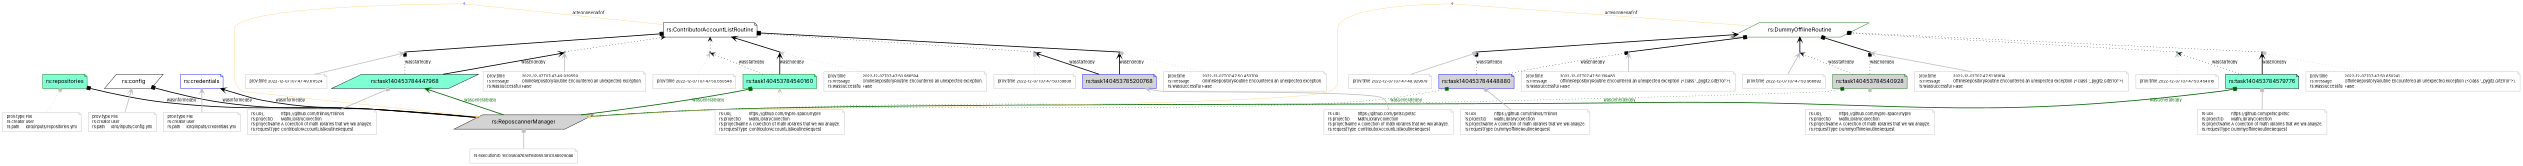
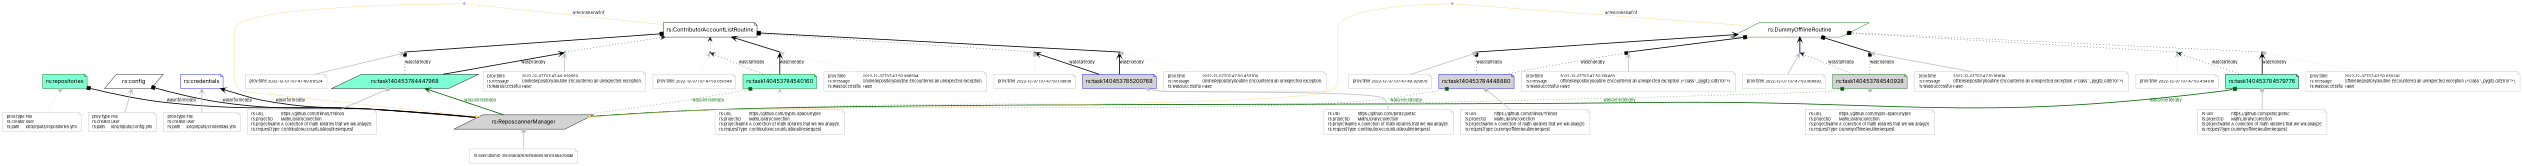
  digraph {
    fontname=Inter
    rankdir=BT
    node [color=gray fontname=Inter shape=note style=filled]
    edge [arrowhead=box fontname=Inter fontsize=10.0 style=bold]
    n1 [color=black fillcolor=lightgrey label="rs:ReposcannerManager" shape=parallelogram]
    n2 [color=darkgreen fillcolor=aquamarine label="rs:repositories"]
    n3 [color=blue fillcolor=white label="rs:credentials"]
    n4 [color=black fillcolor=white label="rs:config" shape=parallelogram]
    n5 [color=black fillcolor=aquamarine label="rs:task140453784447968" shape=parallelogram]
    n6 [color=blue fillcolor=lightgrey label="rs:task140453784448880"]
    n7 [color=black fillcolor=aquamarine label="rs:task140453784579776"]
    n8 [color=darkgreen fillcolor=aquamarine label="rs:task140453784540160"]
    n9 [color=darkgreen fillcolor=lightgrey label="rs:task140453784540928"]
    b3 [color=darkgreen fillcolor=lightgrey shape=point]
    b4 [color=blue fillcolor=aquamarine shape=point]
    b5 [color=blue fillcolor=lightgrey shape=point]
    b6 [color=blue fillcolor=lightgrey shape=point]
    n14 [color=blue fillcolor=lightgrey label="rs:task140453785200768"]
    b7 [color=blue fillcolor=lightgrey shape=point]
    b8 [color=black fillcolor=aquamarine shape=point]
    b9 [color=darkgreen fillcolor=aquamarine shape=point]
    b10 [color=black fillcolor=white shape=point]
    b11 [color=black fillcolor=aquamarine shape=point]
    b12 [color=black fillcolor=white shape=point]
    b13 [color=blue fillcolor=lightgrey shape=point]
    b14 [color=black fillcolor=aquamarine shape=point]
-   n23 [fontcolor=black fontsize=10 label=<<TABLE cellpadding="0" border="0">     <TR>         <TD align="left" href="reposcanner/executionID">rs:executionID</TD>         <TD align="left">1ec9380a763e11ed955391c5889290a6</TD>     </TR>     </TABLE>> style=""]
+   n23 [fontcolor=black fontsize=10 label=<<TABLE cellpadding="0" border="0">     <TR>         <TD align="left" href="reposcanner/executionID">rs:executionID</TD>         <TD align="left">1ec9380a763e11ed955391c5884290a6</TD>     </TR>     </TABLE>> style=""]
    n24 [fontcolor=black fontsize=10 label=<<TABLE cellpadding="0" border="0">     <TR>         <TD align="left" href="http://www.w3.org/ns/prov#type">prov:type</TD>         <TD align="left">File</TD>     </TR>     <TR>         <TD align="left" href="reposcanner/creator">rs:creator</TD>         <TD align="left">user</TD>     </TR>     <TR>         <TD align="left" href="reposcanner/path">rs:path</TD>         <TD align="left">ldrd/inputs/repositories.yml</TD>     </TR>     </TABLE>> style=""]
    n25 [fontcolor=black fontsize=10 label=<<TABLE cellpadding="0" border="0">     <TR>         <TD align="left" href="http://www.w3.org/ns/prov#type">prov:type</TD>         <TD align="left">File</TD>     </TR>     <TR>         <TD align="left" href="reposcanner/creator">rs:creator</TD>         <TD align="left">user</TD>     </TR>     <TR>         <TD align="left" href="reposcanner/path">rs:path</TD>         <TD align="left">ldrd/inputs/credentials.yml</TD>     </TR>     </TABLE>> style=""]
    n26 [fontcolor=black fontsize=10 label=<<TABLE cellpadding="0" border="0">     <TR>         <TD align="left" href="http://www.w3.org/ns/prov#type">prov:type</TD>         <TD align="left">File</TD>     </TR>     <TR>         <TD align="left" href="reposcanner/creator">rs:creator</TD>         <TD align="left">user</TD>     </TR>     <TR>         <TD align="left" href="reposcanner/path">rs:path</TD>         <TD align="left">ldrd/inputs/config.yml</TD>     </TR>     </TABLE>> style=""]
    n27 [color=black fillcolor=white label="rs:ContributorAccountListRoutine"]
    b1 [color=blue fillcolor=white shape=point]
    n29 [color=darkgreen fillcolor=white label="rs:DummyOfflineRoutine" shape=parallelogram]
    b2 [color=black fillcolor=white shape=point]
    n31 [fontcolor=black fontsize=10 label=<<TABLE cellpadding="0" border="0">     <TR>         <TD align="left" href="reposcanner/URL">rs:URL</TD>         <TD align="left">https://github.com/trilinos/Trilinos</TD>     </TR>     <TR>         <TD align="left" href="reposcanner/projectID">rs:projectID</TD>         <TD align="left">MathLibraryCollection</TD>     </TR>     <TR>         <TD align="left" href="reposcanner/projectName">rs:projectName</TD>         <TD align="left">A collection of math libraries that we will analyze.</TD>     </TR>     <TR>         <TD align="left" href="reposcanner/requestType">rs:requestType</TD>         <TD align="left">ContributorAccountListRoutineRequest</TD>     </TR>     </TABLE>> style=""]
    n32 [fontcolor=black fontsize=10 label=<<TABLE cellpadding="0" border="0">     <TR>         <TD align="left" href="reposcanner/URL">rs:URL</TD>         <TD align="left">https://github.com/trilinos/Trilinos</TD>     </TR>     <TR>         <TD align="left" href="reposcanner/projectID">rs:projectID</TD>         <TD align="left">MathLibraryCollection</TD>     </TR>     <TR>         <TD align="left" href="reposcanner/projectName">rs:projectName</TD>         <TD align="left">A collection of math libraries that we will analyze.</TD>     </TR>     <TR>         <TD align="left" href="reposcanner/requestType">rs:requestType</TD>         <TD align="left">DummyOfflineRoutineRequest</TD>     </TR>     </TABLE>> style=""]
    n33 [fontcolor=black fontsize=10 label=<<TABLE cellpadding="0" border="0">     <TR>         <TD align="left" href="reposcanner/URL">rs:URL</TD>         <TD align="left">https://github.com/petsc/petsc</TD>     </TR>     <TR>         <TD align="left" href="reposcanner/projectID">rs:projectID</TD>         <TD align="left">MathLibraryCollection</TD>     </TR>     <TR>         <TD align="left" href="reposcanner/projectName">rs:projectName</TD>         <TD align="left">A collection of math libraries that we will analyze.</TD>     </TR>     <TR>         <TD align="left" href="reposcanner/requestType">rs:requestType</TD>         <TD align="left">ContributorAccountListRoutineRequest</TD>     </TR>     </TABLE>> style=""]
    n34 [fontcolor=black fontsize=10 label=<<TABLE cellpadding="0" border="0">     <TR>         <TD align="left" href="reposcanner/URL">rs:URL</TD>         <TD align="left">https://github.com/petsc/petsc</TD>     </TR>     <TR>         <TD align="left" href="reposcanner/projectID">rs:projectID</TD>         <TD align="left">MathLibraryCollection</TD>     </TR>     <TR>         <TD align="left" href="reposcanner/projectName">rs:projectName</TD>         <TD align="left">A collection of math libraries that we will analyze.</TD>     </TR>     <TR>         <TD align="left" href="reposcanner/requestType">rs:requestType</TD>         <TD align="left">DummyOfflineRoutineRequest</TD>     </TR>     </TABLE>> style=""]
    n35 [fontcolor=black fontsize=10 label=<<TABLE cellpadding="0" border="0">     <TR>         <TD align="left" href="reposcanner/URL">rs:URL</TD>         <TD align="left">https://github.com/hypre-space/hypre</TD>     </TR>     <TR>         <TD align="left" href="reposcanner/projectID">rs:projectID</TD>         <TD align="left">MathLibraryCollection</TD>     </TR>     <TR>         <TD align="left" href="reposcanner/projectName">rs:projectName</TD>         <TD align="left">A collection of math libraries that we will analyze.</TD>     </TR>     <TR>         <TD align="left" href="reposcanner/requestType">rs:requestType</TD>         <TD align="left">ContributorAccountListRoutineRequest</TD>     </TR>     </TABLE>> style=""]
    n36 [fontcolor=black fontsize=10 label=<<TABLE cellpadding="0" border="0">     <TR>         <TD align="left" href="reposcanner/URL">rs:URL</TD>         <TD align="left">https://github.com/hypre-space/hypre</TD>     </TR>     <TR>         <TD align="left" href="reposcanner/projectID">rs:projectID</TD>         <TD align="left">MathLibraryCollection</TD>     </TR>     <TR>         <TD align="left" href="reposcanner/projectName">rs:projectName</TD>         <TD align="left">A collection of math libraries that we will analyze.</TD>     </TR>     <TR>         <TD align="left" href="reposcanner/requestType">rs:requestType</TD>         <TD align="left">DummyOfflineRoutineRequest</TD>     </TR>     </TABLE>> style=""]
    n37 [fontcolor=black fontsize=10 label=<<TABLE cellpadding="0" border="0">     <TR>         <TD align="left" href="http://www.w3.org/ns/prov#time">prov:time</TD>         <TD align="left">2022-12-07T07:47:49.611524</TD>     </TR>     </TABLE>> style=""]
    n38 [fontcolor=black fontsize=10 label=<<TABLE cellpadding="0" border="0">     <TR>         <TD align="left" href="http://www.w3.org/ns/prov#time">prov:time</TD>         <TD align="left">2022-12-07T07:47:49.929559</TD>     </TR>     <TR>         <TD align="left" href="reposcanner/message">rs:message</TD>         <TD align="left">OnlineRepositoryRoutine Encountered an unexpected exception.</TD>     </TR>     <TR>         <TD align="left" href="reposcanner/wasSuccessful">rs:wasSuccessful</TD>         <TD align="left">False</TD>     </TR>     </TABLE>> style=""]
    n39 [fontcolor=black fontsize=10 label=<<TABLE cellpadding="0" border="0">     <TR>         <TD align="left" href="http://www.w3.org/ns/prov#time">prov:time</TD>         <TD align="left">2022-12-07T07:47:49.929879</TD>     </TR>     </TABLE>> style=""]
    n40 [fontcolor=black fontsize=10 label=<<TABLE cellpadding="0" border="0">     <TR>         <TD align="left" href="http://www.w3.org/ns/prov#time">prov:time</TD>         <TD align="left">2022-12-07T07:47:50.139483</TD>     </TR>     <TR>         <TD align="left" href="reposcanner/message">rs:message</TD>         <TD align="left">OfflineRepositoryRoutine Encountered an unexpected exception (&lt;class &#x27;_pygit2.GitError&#x27;&gt;).</TD>     </TR>     <TR>         <TD align="left" href="reposcanner/wasSuccessful">rs:wasSuccessful</TD>         <TD align="left">False</TD>     </TR>     </TABLE>> style=""]
    n41 [fontcolor=black fontsize=10 label=<<TABLE cellpadding="0" border="0">     <TR>         <TD align="left" href="http://www.w3.org/ns/prov#time">prov:time</TD>         <TD align="left">2022-12-07T07:47:50.139808</TD>     </TR>     </TABLE>> style=""]
    n42 [fontcolor=black fontsize=10 label=<<TABLE cellpadding="0" border="0">     <TR>         <TD align="left" href="http://www.w3.org/ns/prov#time">prov:time</TD>         <TD align="left">2022-12-07T07:47:50.453709</TD>     </TR>     <TR>         <TD align="left" href="reposcanner/message">rs:message</TD>         <TD align="left">OnlineRepositoryRoutine Encountered an unexpected exception.</TD>     </TR>     <TR>         <TD align="left" href="reposcanner/wasSuccessful">rs:wasSuccessful</TD>         <TD align="left">False</TD>     </TR>     </TABLE>> style=""]
    n43 [fontcolor=black fontsize=10 label=<<TABLE cellpadding="0" border="0">     <TR>         <TD align="left" href="http://www.w3.org/ns/prov#time">prov:time</TD>         <TD align="left">2022-12-07T07:47:50.454018</TD>     </TR>     </TABLE>> style=""]
    n44 [fontcolor=black fontsize=10 label=<<TABLE cellpadding="0" border="0">     <TR>         <TD align="left" href="http://www.w3.org/ns/prov#time">prov:time</TD>         <TD align="left">2022-12-07T07:47:50.650241</TD>     </TR>     <TR>         <TD align="left" href="reposcanner/message">rs:message</TD>         <TD align="left">OfflineRepositoryRoutine Encountered an unexpected exception (&lt;class &#x27;_pygit2.GitError&#x27;&gt;).</TD>     </TR>     <TR>         <TD align="left" href="reposcanner/wasSuccessful">rs:wasSuccessful</TD>         <TD align="left">False</TD>     </TR>     </TABLE>> style=""]
    n45 [fontcolor=black fontsize=10 label=<<TABLE cellpadding="0" border="0">     <TR>         <TD align="left" href="http://www.w3.org/ns/prov#time">prov:time</TD>         <TD align="left">2022-12-07T07:47:50.650546</TD>     </TR>     </TABLE>> style=""]
    n46 [fontcolor=black fontsize=10 label=<<TABLE cellpadding="0" border="0">     <TR>         <TD align="left" href="http://www.w3.org/ns/prov#time">prov:time</TD>         <TD align="left">2022-12-07T07:47:50.966594</TD>     </TR>     <TR>         <TD align="left" href="reposcanner/message">rs:message</TD>         <TD align="left">OnlineRepositoryRoutine Encountered an unexpected exception.</TD>     </TR>     <TR>         <TD align="left" href="reposcanner/wasSuccessful">rs:wasSuccessful</TD>         <TD align="left">False</TD>     </TR>     </TABLE>> style=""]
    n47 [fontcolor=black fontsize=10 label=<<TABLE cellpadding="0" border="0">     <TR>         <TD align="left" href="http://www.w3.org/ns/prov#time">prov:time</TD>         <TD align="left">2022-12-07T07:47:50.966892</TD>     </TR>     </TABLE>> style=""]
    n48 [fontcolor=black fontsize=10 label=<<TABLE cellpadding="0" border="0">     <TR>         <TD align="left" href="http://www.w3.org/ns/prov#time">prov:time</TD>         <TD align="left">2022-12-07T07:47:51.161614</TD>     </TR>     <TR>         <TD align="left" href="reposcanner/message">rs:message</TD>         <TD align="left">OfflineRepositoryRoutine Encountered an unexpected exception (&lt;class &#x27;_pygit2.GitError&#x27;&gt;).</TD>     </TR>     <TR>         <TD align="left" href="reposcanner/wasSuccessful">rs:wasSuccessful</TD>         <TD align="left">False</TD>     </TR>     </TABLE>> style=""]
    n1 -> n2 [label=wasInformedBy]
    n1 -> n3 [arrowhead=vee label=wasInformedBy]
    n1 -> n4 [label=wasInformedBy]
    n1 -> n5 [arrowhead=vee color=darkgreen fontcolor=darkgreen label=wasGeneratedBy]
    n1 -> n6 [color=darkgreen fontcolor=darkgreen label=wasGeneratedBy style=dotted]
    n1 -> n7 [color=darkgreen fontcolor=darkgreen label=wasGeneratedBy]
-   n1 -> n8 [color=darkgreen fontcolor=darkgreen label=wasGeneratedBy]
+   n1 -> n8 [color=darkgreen fontcolor=darkgreen label=wasGeneratedBy style=dotted]
    n1 -> n9 [color=darkgreen fontcolor=darkgreen label=wasGeneratedBy style=dotted]
    n5 -> b3 [label=wasStartedBy style=dotted]
    n5 -> b4 [arrowhead=vee label=wasEndedBy]
    n6 -> b5 [label=wasStartedBy style=dotted]
    n6 -> b6 [label=wasEndedBy style=dotted]
    n7 -> b9 [arrowhead=vee label=wasStartedBy style=dotted]
    n7 -> b10 [arrowhead=vee label=wasEndedBy]
    n8 -> b11 [arrowhead=vee label=wasStartedBy style=dotted]
    n8 -> b12 [arrowhead=vee label=wasEndedBy]
    n9 -> b13 [arrowhead=vee label=wasStartedBy style=dotted]
    n9 -> b14 [label=wasEndedBy style=dotted]
    b3 -> n27
    b4 -> n27 [arrowhead=vee style=dotted]
    b5 -> n29 [arrowhead=vee]
    b6 -> n29
    n14 -> b7 [arrowhead=vee label=wasStartedBy]
    n14 -> b8 [arrowhead=vee label=wasEndedBy]
    b7 -> n27 [style=dotted]
    b8 -> n27
    b9 -> n29 [style=dotted]
    b10 -> n29 [style=dotted]
    b11 -> n27 [arrowhead=vee style=dotted]
    b12 -> n27 [arrowhead=vee]
    b13 -> n29 [arrowhead=vee]
    b14 -> n29
    n23 -> n1 [color=gray fontsize=""]
    n24 -> n2 [color=gray style=dotted fontsize=""]
    n25 -> n3 [arrowhead=vee color=gray fontsize=""]
    n26 -> n4 [arrowhead=vee color=gray fontsize=""]
    n27 -> b1 [arrowhead=none color="#FED37F" label=actedOnBehalfOf style=""]
    b1 -> n1 [color="#FED37F" arrowhead="" style=""]
    n29 -> b2 [arrowhead=none color="#FED37F" label=actedOnBehalfOf style=""]
    b2 -> n1 [color="#FED37F" arrowhead="" style=""]
    n31 -> n5 [color=gray fontsize=""]
    n32 -> n6 [color=gray fontsize=""]
    n33 -> n14 [arrowhead=vee color=gray fontsize=""]
    n34 -> n7 [color=gray fontsize=""]
    n35 -> n8 [arrowhead=vee color=gray style=dotted fontsize=""]
    n36 -> n9 [color=gray style=dotted fontsize=""]
    n37 -> b3 [arrowhead=vee color=gray fontsize=""]
    n38 -> b4 [arrowhead=vee color=gray fontsize=""]
    n39 -> b5 [color=gray fontsize=""]
    n40 -> b6 [arrowhead=vee color=gray fontsize=""]
    n41 -> b7 [color=gray style=dotted fontsize=""]
    n42 -> b8 [color=gray style=dotted fontsize=""]
    n43 -> b9 [arrowhead=vee color=gray style=dotted fontsize=""]
    n44 -> b10 [color=gray style=dotted fontsize=""]
    n45 -> b11 [arrowhead=vee color=gray style=dotted fontsize=""]
    n46 -> b12 [arrowhead=vee color=gray style=dotted fontsize=""]
    n47 -> b13 [arrowhead=vee color=gray fontsize=""]
    n48 -> b14 [arrowhead=vee color=gray fontsize=""]
  }
